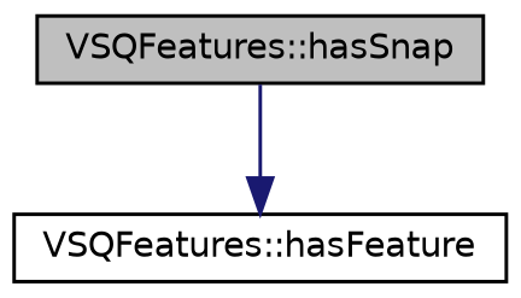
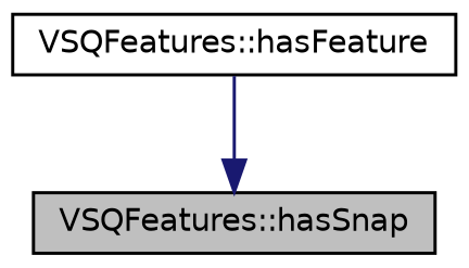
  digraph {
    rankdir=TB
    node [color=black fontname=Helvetica fontsize=10 shape=record style=filled]
    n1 [fillcolor=grey75 fontcolor=black height=0.2 label="VSQFeatures::hasSnap" width=0.4]
    n2 [fillcolor=white height=0.2 label="VSQFeatures::hasFeature" width=0.4]
-   n1 -> n2 [color=midnightblue fontname=Helvetica fontsize=10 labelfontname=Helvetica labelfontsize=10 style=solid]
+   n2 -> n1 [color=midnightblue fontname=Helvetica fontsize=10 labelfontname=Helvetica labelfontsize=10 style=solid]
  }
